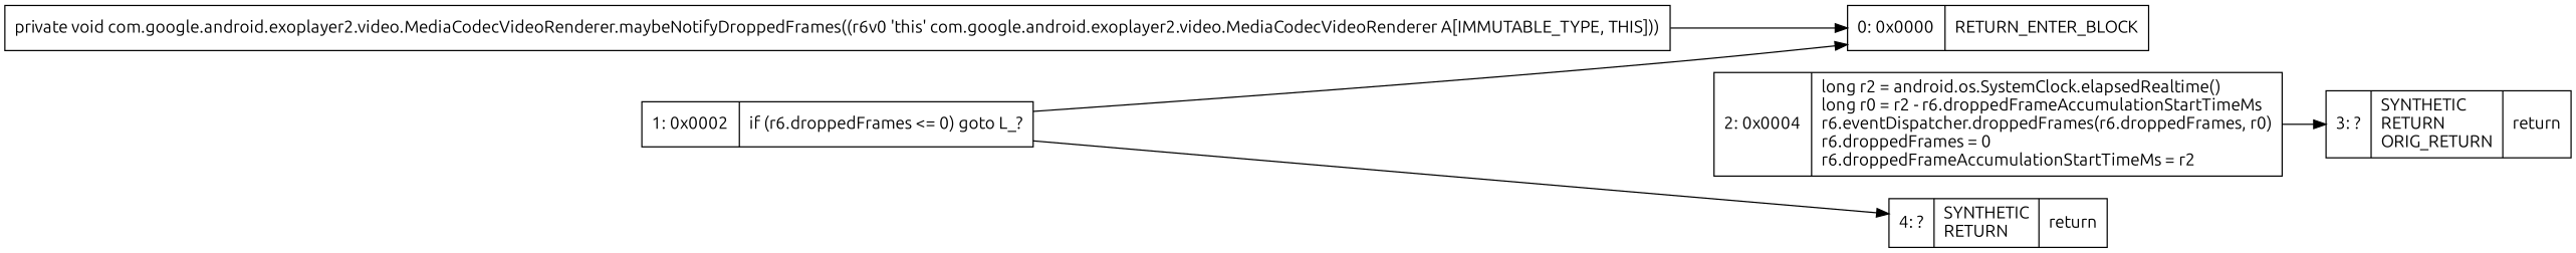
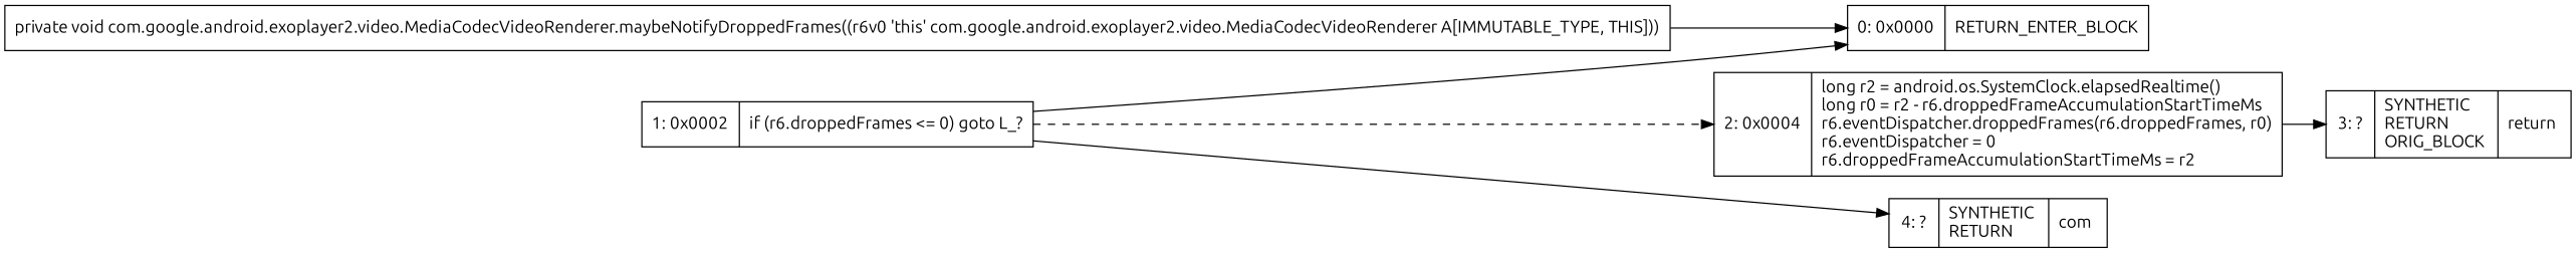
  digraph {
    fontname=Ubuntu
    rankdir=LR
    node [fontname=Ubuntu shape=record]
    edge [fontname=Ubuntu]
    n1 [label="{0\:\ 0x0000|RETURN_ENTER_BLOCK\l}"]
    n2 [label="{1\:\ 0x0002|if (r6.droppedFrames \<= 0) goto L_?\l}"]
-   n3 [label="{2\:\ 0x0004|long r2 = android.os.SystemClock.elapsedRealtime()\llong r0 = r2 \- r6.droppedFrameAccumulationStartTimeMs\lr6.eventDispatcher.droppedFrames(r6.droppedFrames, r0)\lr6.droppedFrames = 0\lr6.droppedFrameAccumulationStartTimeMs = r2\l}"]
-   n4 [label="{4\:\ ?|SYNTHETIC\lRETURN\l|return\l}"]
-   n5 [label="{3\:\ ?|SYNTHETIC\lRETURN\lORIG_RETURN\l|return\l}"]
+   n3 [label="{2\:\ 0x0004|long r2 = android.os.SystemClock.elapsedRealtime()\llong r0 = r2 \- r6.droppedFrameAccumulationStartTimeMs\lr6.eventDispatcher.droppedFrames(r6.droppedFrames, r0)\lr6.eventDispatcher = 0\lr6.droppedFrameAccumulationStartTimeMs = r2\l}"]
+   n4 [label="{4\:\ ?|SYNTHETIC\lRETURN\l|com\l}"]
+   n5 [label="{3\:\ ?|SYNTHETIC\lRETURN\lORIG_BLOCK\l|return\l}"]
    n6 [label="{private void com.google.android.exoplayer2.video.MediaCodecVideoRenderer.maybeNotifyDroppedFrames((r6v0 'this' com.google.android.exoplayer2.video.MediaCodecVideoRenderer A[IMMUTABLE_TYPE, THIS])) }"]
    n2 -> n1
+   n2 -> n3 [style=dashed]
    n2 -> n4
    n3 -> n5
    n6 -> n1
  }
